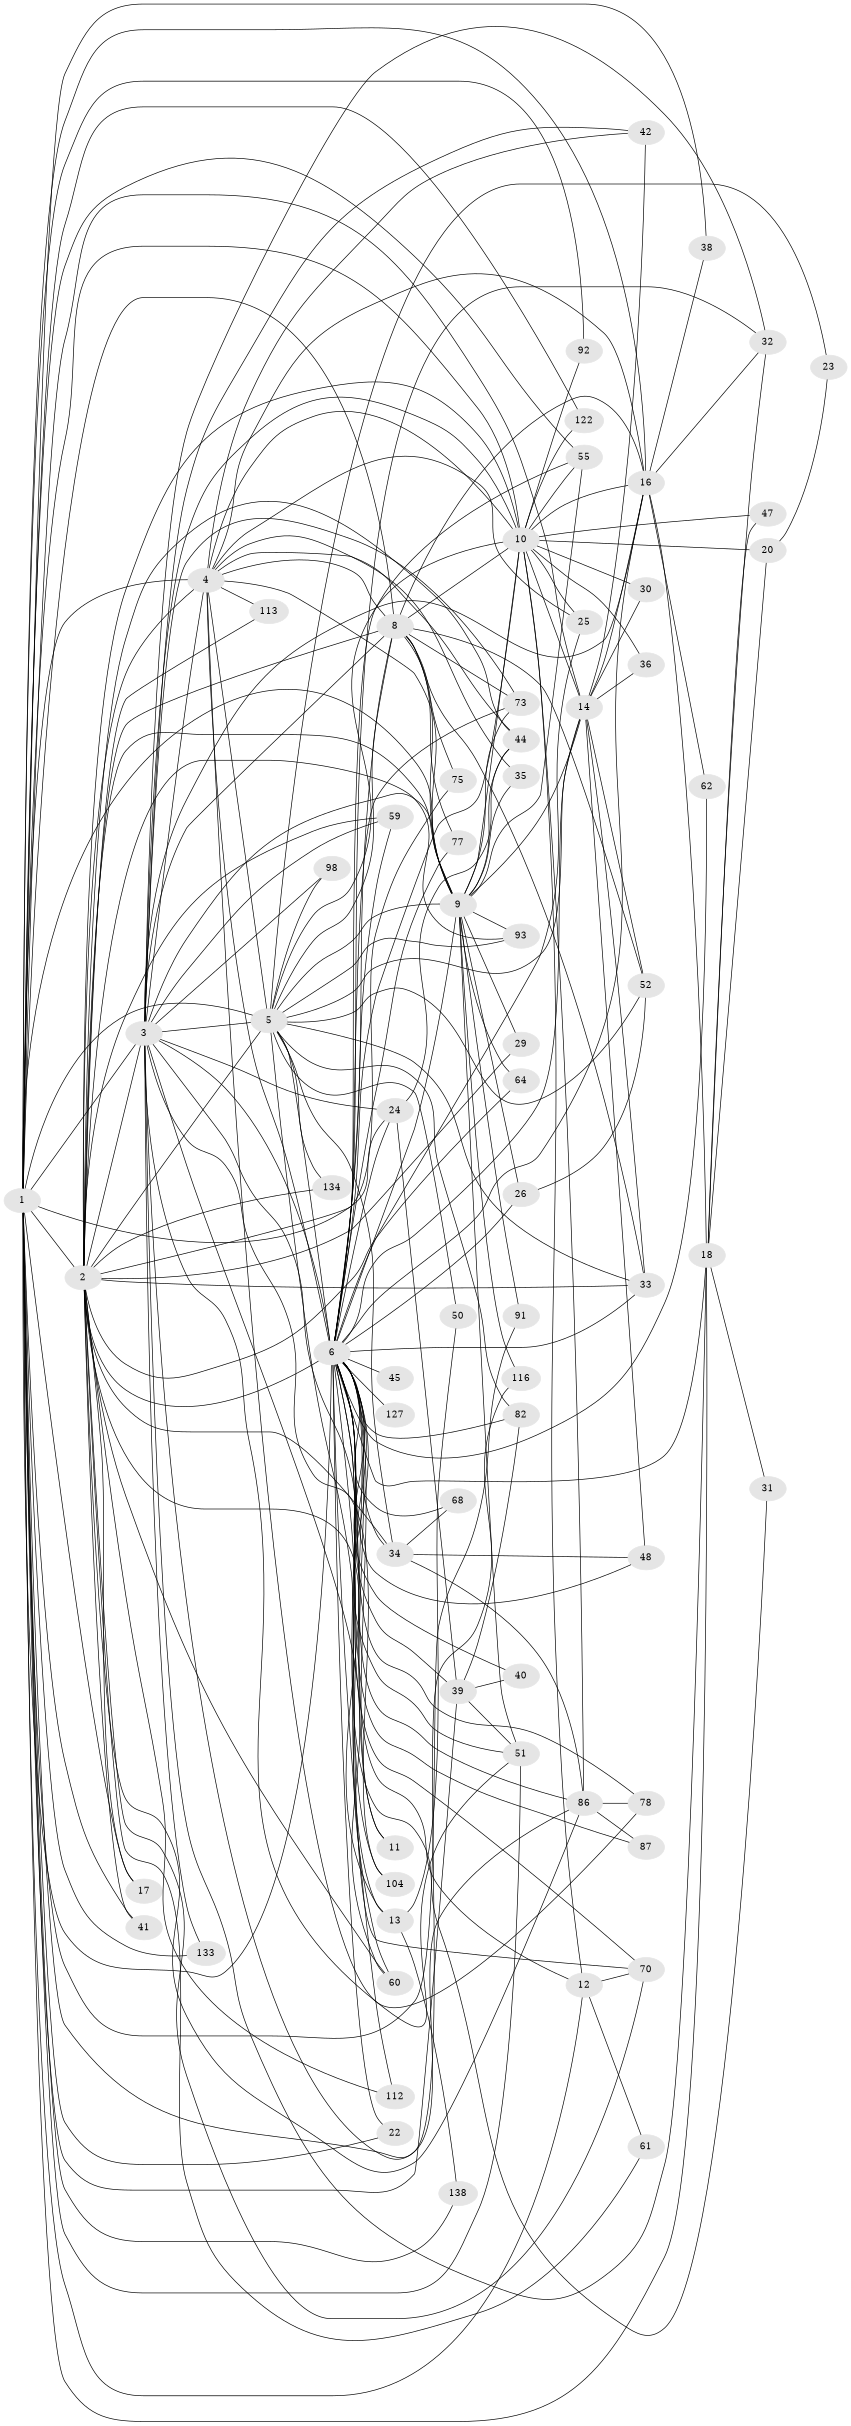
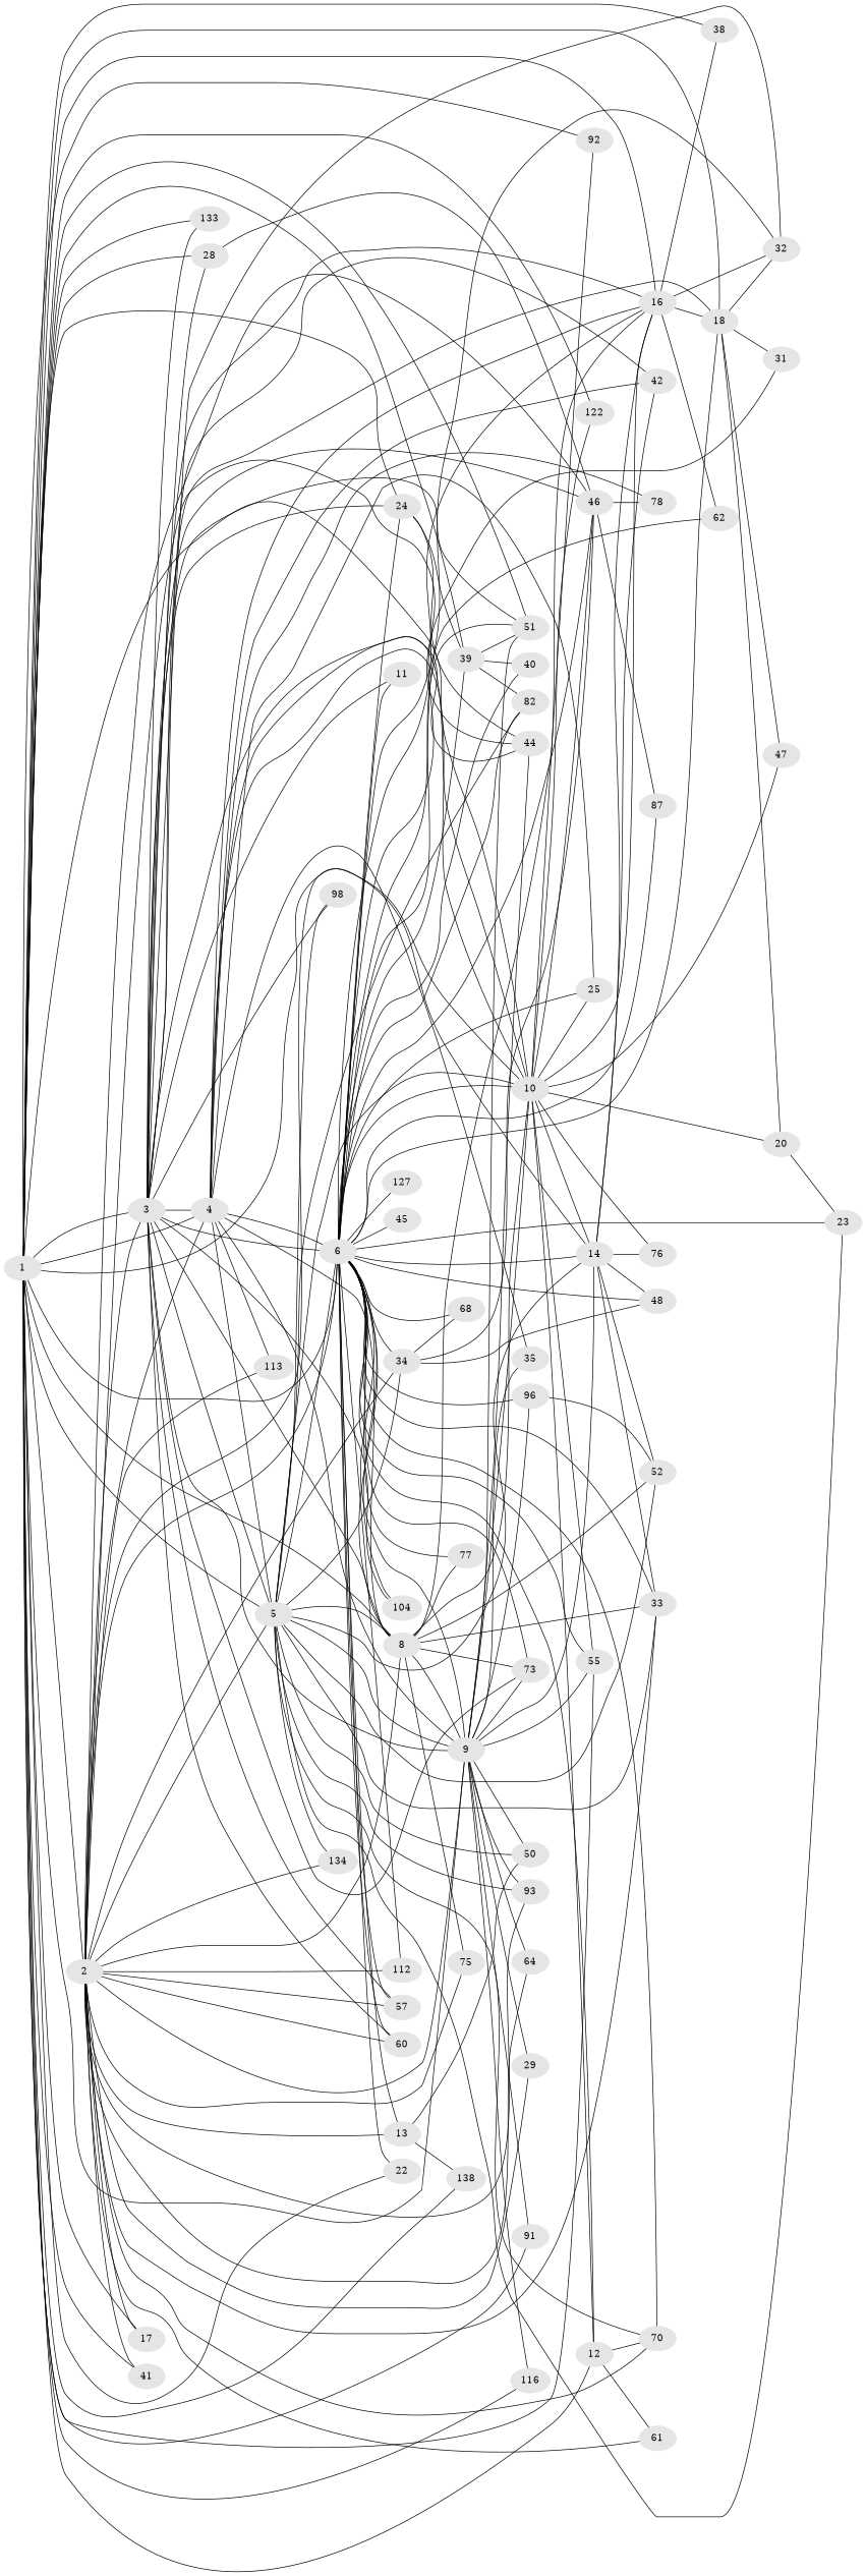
  graph {
    fontname="DejaVu Serif"
    rankdir=LR
    node [color=gray90 fontname="DejaVu Serif" style=filled]
    edge [fontname="DejaVu Serif"]
    1
    2
    3
    4 [super="+19+43"]
    5 [super="+79"]
    6 [super="+65+53+15+7+37"]
    8 [super="+72+27+120"]
    9 [super="+57"]
    10
    12 [super="+58"]
    14 [super="+141+131+94"]
    16 [super="+124+21+67"]
    17
    18 [super="+111+99"]
    22
    24 [super="+83+49"]
+   28
    38
    39 [super="+121+128+103+97"]
    41
    51 [super="+81+85"]
    55 [super="+76+69"]
    91
    92
    116
    122
    133
    138
    13
    29
    33 [super="+90"]
    34
    44 [super="+115"]
-   46 [super="+84+100+119+101" label=86]
-   59 [super="+125"]
+   46 [super="+84+100+119+101"]
+   59 [super="+125" label=57]
    60 [super="+66+80"]
    61
    64
    70 [super="+107+114"]
    75
    93 [super="+140"]
    112
    113
    134
    11
    32 [super="+74"]
    42
    73 [super="+139+89"]
    98
    104
    25 [super="+142+137"]
    35
    78 [super="+109"]
    23
    50 [super="+63"]
    52 [super="+86+117"]
    82
-   26 [super="+56"]
+   26 [super="+56" label=96]
    31
    40
    45
    48 [super="+96"]
    62
    68
    77
    87
    127
    20
-   30
-   36
+   36 [label=76]
    47
    1 -- 2
    1 -- 3
    1 -- 4 [weight=3]
    1 -- 5
    1 -- 6 [weight=2]
    1 -- 8
    1 -- 9
    1 -- 10
    1 -- 12
    1 -- 14
    1 -- 16
    1 -- 17
    1 -- 18
    1 -- 22
    1 -- 24
+   1 -- 28
    1 -- 38
    1 -- 39
    1 -- 41
    1 -- 51
    1 -- 55
    1 -- 91
    1 -- 92
    1 -- 116
    1 -- 122
    1 -- 133
    1 -- 138
    2 -- 3
    2 -- 4 [weight=2]
    2 -- 5
    2 -- 6 [weight=2]
    2 -- 8
    2 -- 9
    2 -- 10
    2 -- 17
    2 -- 41
    2 -- 13
    2 -- 29
    2 -- 33 [weight=2]
    2 -- 34
    2 -- 44
    2 -- 46
    2 -- 59
    2 -- 60
    2 -- 61
    2 -- 64
    2 -- 70
    2 -- 75
    2 -- 93
    2 -- 112
    2 -- 113
    2 -- 134
    3 -- 4
    3 -- 5 [weight=2]
    3 -- 6 [weight=3]
    3 -- 8 [weight=2]
    3 -- 9
    3 -- 10
    3 -- 16
    3 -- 18
    3 -- 24
+   3 -- 28
    3 -- 51
    3 -- 133
    3 -- 46
    3 -- 59
    3 -- 60
    3 -- 11
    3 -- 32
    3 -- 42
    3 -- 73
    3 -- 98
    3 -- 104
    4 -- 5
    4 -- 6 [weight=3]
    4 -- 8 [weight=2]
    4 -- 9
    4 -- 10
    4 -- 16
    4 -- 44
    4 -- 113
    4 -- 42
    4 -- 25
    4 -- 35
    4 -- 78
    5 -- 6 [weight=2]
    5 -- 8
    5 -- 9 [weight=2]
    5 -- 10
    5 -- 14
    5 -- 33
    5 -- 34
    5 -- 70
    5 -- 93
    5 -- 134
    5 -- 98
    5 -- 23
    5 -- 50
    5 -- 52
    5 -- 82
    6 -- 8 [weight=4]
    6 -- 9 [weight=2]
    6 -- 10 [weight=4]
    6 -- 12
    6 -- 14
    6 -- 16
    6 -- 18
    6 -- 22
    6 -- 24 [weight=2]
    6 -- 39 [weight=3]
    6 -- 51
    6 -- 55 [weight=2]
    6 -- 13
    6 -- 33 [weight=2]
    6 -- 34
    6 -- 46
    6 -- 59
    6 -- 60 [weight=2]
    6 -- 70
    6 -- 112
    6 -- 11
    6 -- 32
    6 -- 73
    6 -- 104
    6 -- 25 [weight=2]
-   6 -- 78
+   6 -- 23
    6 -- 82
    6 -- 26 [weight=2]
    6 -- 31
    6 -- 40
    6 -- 45 [weight=2]
    6 -- 48
    6 -- 62
    6 -- 68
    6 -- 77
    6 -- 87
    6 -- 127 [weight=2]
    8 -- 9
    8 -- 10 [weight=2]
    8 -- 16
    8 -- 33
    8 -- 75
    8 -- 73
    8 -- 52
    8 -- 77
    9 -- 10
    9 -- 14
    9 -- 51 [weight=2]
    9 -- 55
    9 -- 91
    9 -- 116
    9 -- 29
    9 -- 44
    9 -- 64
    9 -- 93
    9 -- 73
    9 -- 35
+   9 -- 50
    9 -- 26
    10 -- 12
    10 -- 14
    10 -- 16
    10 -- 55
    10 -- 92
    10 -- 122
    10 -- 46
    10 -- 25
    10 -- 20
-   10 -- 30
    10 -- 36
    10 -- 47
    12 -- 61
    12 -- 70
    14 -- 16
    14 -- 33
    14 -- 42
    14 -- 52
    14 -- 48
-   14 -- 30
    14 -- 36
    16 -- 18
    16 -- 38
    16 -- 32
    16 -- 62
    18 -- 32
    18 -- 31
    18 -- 20
    18 -- 47
    24 -- 39
    24 -- 44 [weight=2]
+   28 -- 46
    39 -- 51
    39 -- 82
    39 -- 40
    13 -- 138
    13 -- 50
    34 -- 46
    34 -- 48
    34 -- 68
    46 -- 78
    46 -- 87
    26 -- 52
    20 -- 23
  }
